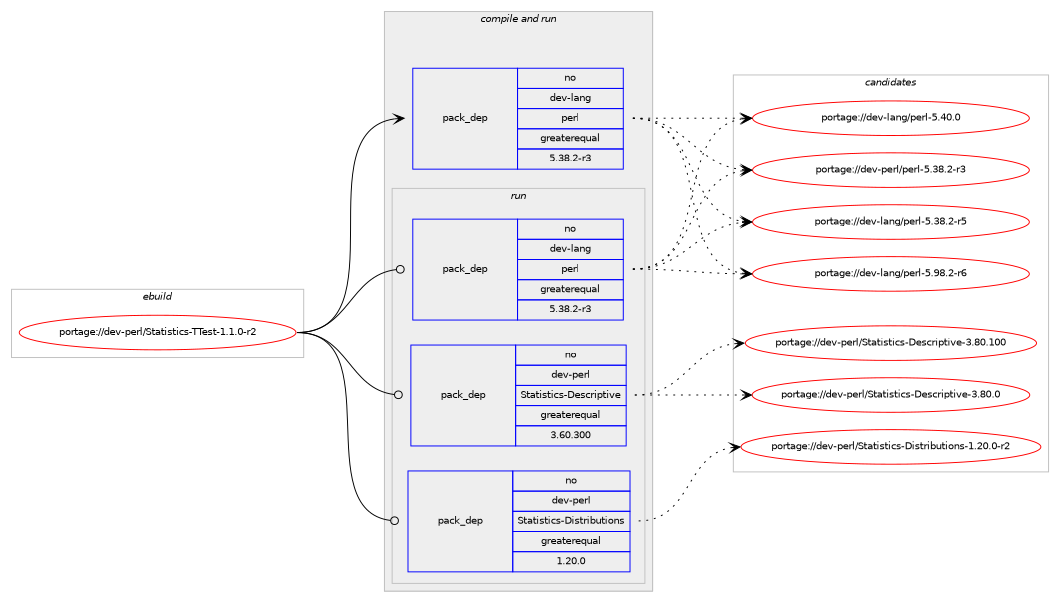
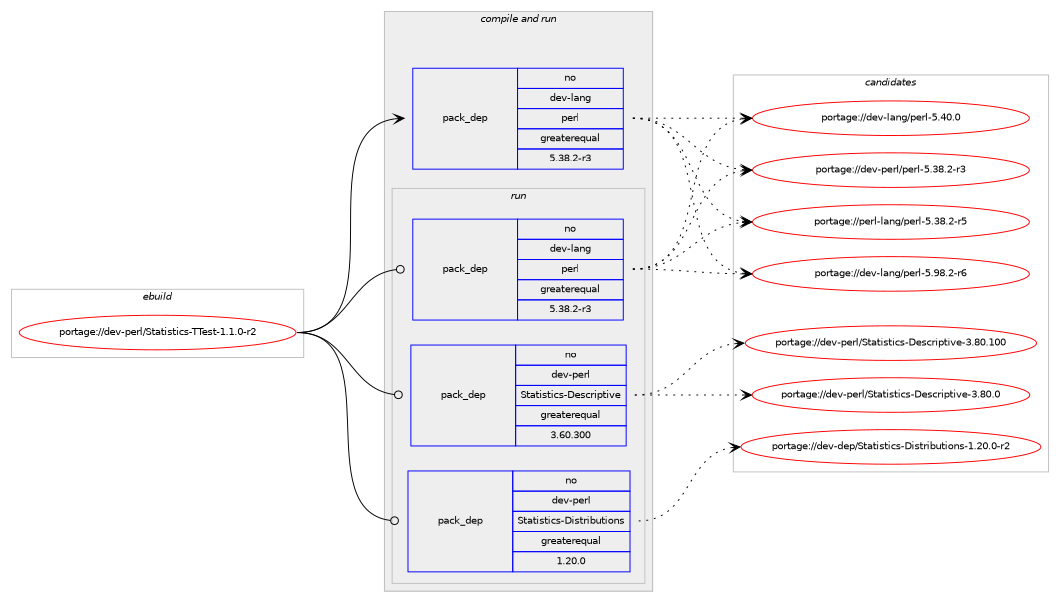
  digraph {
    compound=true
    concentrate=true
    fontname=Helvetica
    fontsize=10
    newrank=true
    rankdir=LR
    ranksep=1.5
    node [color=red fontname=Helvetica fontsize=10]
    edge [arrowhead=vee headport=w style=dotted tailport=e weight=100]
    n1 [label="portage://dev-perl/Statistics-TTest-1.1.0-r2" width=4]
    n2 [color=blue label=<<TABLE BORDER="0" CELLBORDER="1" CELLSPACING="0" CELLPADDING="4" WIDTH="220"><TR><TD ROWSPAN="6" CELLPADDING="30">pack_dep</TD></TR><TR><TD WIDTH="110">no</TD></TR><TR><TD>dev-lang</TD></TR><TR><TD>perl</TD></TR><TR><TD>greaterequal</TD></TR><TR><TD>5.38.2-r3</TD></TR></TABLE>> shape=none]
    n3 [color=blue label=<<TABLE BORDER="0" CELLBORDER="1" CELLSPACING="0" CELLPADDING="4" WIDTH="220"><TR><TD ROWSPAN="6" CELLPADDING="30">pack_dep</TD></TR><TR><TD WIDTH="110">no</TD></TR><TR><TD>dev-lang</TD></TR><TR><TD>perl</TD></TR><TR><TD>greaterequal</TD></TR><TR><TD>5.38.2-r3</TD></TR></TABLE>> shape=none]
    n4 [color=blue label=<<TABLE BORDER="0" CELLBORDER="1" CELLSPACING="0" CELLPADDING="4" WIDTH="220"><TR><TD ROWSPAN="6" CELLPADDING="30">pack_dep</TD></TR><TR><TD WIDTH="110">no</TD></TR><TR><TD>dev-perl</TD></TR><TR><TD>Statistics-Descriptive</TD></TR><TR><TD>greaterequal</TD></TR><TR><TD>3.60.300</TD></TR></TABLE>> shape=none]
    n5 [color=blue label=<<TABLE BORDER="0" CELLBORDER="1" CELLSPACING="0" CELLPADDING="4" WIDTH="220"><TR><TD ROWSPAN="6" CELLPADDING="30">pack_dep</TD></TR><TR><TD WIDTH="110">no</TD></TR><TR><TD>dev-perl</TD></TR><TR><TD>Statistics-Distributions</TD></TR><TR><TD>greaterequal</TD></TR><TR><TD>1.20.0</TD></TR></TABLE>> shape=none]
    n6 [label="portage://dev-perl/perl-5.38.2-r3" width=4]
-   n7 [label="portage://dev-lang/perl-5.38.2-r5" width=4]
+   n7 [label="portage://perl-lang/perl-5.38.2-r5" width=4]
    n8 [label="portage://dev-lang/perl-5.98.2-r6" width=4]
    n9 [label="portage://dev-lang/perl-5.40.0" width=4]
    n10 [label="portage://dev-perl/Statistics-Descriptive-3.80.0" width=4]
    n11 [label="portage://dev-perl/Statistics-Descriptive-3.80.100" width=4]
-   n12 [label="portage://dev-perl/Statistics-Distributions-1.20.0-r2" width=4]
+   n12 [label="portage://dev-dep/Statistics-Distributions-1.20.0-r2" width=4]
    subgraph cluster_1 {
      color=gray
      label=<<i>ebuild</i>>
      rank=same
      n1
    }
    subgraph cluster_2 {
      color=gray
      label=<<i>dependencies</i>>
      subgraph cluster_3 {
        color=gray
        fillcolor="#eeeeee"
        label=<<i>compile</i>>
        style=filled
        subgraph sub_4 {
          color=gray
          fillcolor="#eeeeee"
          label=<<i>compile</i>>
          style=filled
          n2
        }
      }
      subgraph cluster_5 {
        color=gray
        fillcolor="#eeeeee"
        label=<<i>compile and run</i>>
        style=filled
      }
      subgraph cluster_6 {
        color=gray
        fillcolor="#eeeeee"
        label=<<i>run</i>>
        style=filled
        subgraph sub_7 {
          color=gray
          fillcolor="#eeeeee"
          label=<<i>run</i>>
          style=filled
          n3
        }
        subgraph sub_8 {
          color=gray
          fillcolor="#eeeeee"
          label=<<i>run</i>>
          style=filled
          n4
        }
        subgraph sub_9 {
          color=gray
          fillcolor="#eeeeee"
          label=<<i>run</i>>
          style=filled
          n5
        }
      }
    }
    subgraph cluster_10 {
      color=gray
      label=<<i>candidates</i>>
      rank=same
      subgraph sub_11 {
        color=black
        label=<<i>candidates</i>>
        nodesep=1
        rank=same
        n6
        n7
        n8
        n9
      }
      subgraph sub_12 {
        color=black
        label=<<i>candidates</i>>
        nodesep=1
        rank=same
        n6
        n7
        n8
        n9
      }
      subgraph sub_13 {
        color=black
        label=<<i>candidates</i>>
        nodesep=1
        rank=same
        n10
        n11
      }
      subgraph sub_14 {
        color=black
        label=<<i>candidates</i>>
        nodesep=1
        rank=same
        n12
      }
    }
    n1 -> n2 [style=solid weight=20]
    n1 -> n3 [arrowhead=odot style=solid weight=20]
    n1 -> n4 [arrowhead=odot style=solid weight=20]
    n1 -> n5 [arrowhead=odot style=solid weight=20]
    n2 -> n6
    n2 -> n7
    n2 -> n8
    n2 -> n9
    n3 -> n6
    n3 -> n7
    n3 -> n8
    n3 -> n9
    n4 -> n10
    n4 -> n11
    n5 -> n12
  }
